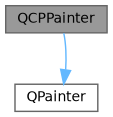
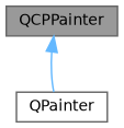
  digraph {
    node [color=gray40 fontname=Helvetica fontsize=10 shape=box style=filled]
    n1 [fillcolor=grey60 fontcolor=black height=0.2 label=QCPPainter width=0.4]
    n2 [fillcolor=white height=0.2 label=QPainter width=0.4]
-   n2 -> n1 [color=steelblue1 dir=back fontname=Helvetica fontsize=10 labelfontname=Helvetica labelfontsize=10 style=solid]
+   n1 -> n2 [color=steelblue1 dir=back fontname=Helvetica fontsize=10 labelfontname=Helvetica labelfontsize=10 style=solid]
  }
